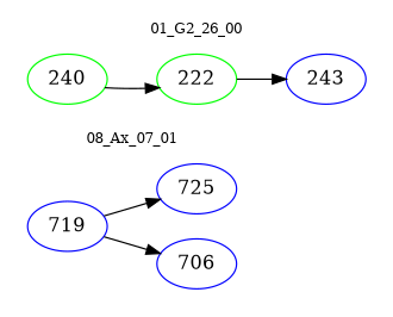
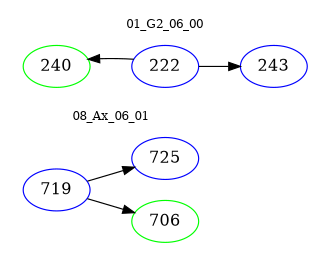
  digraph {
    rankdir=LR
    node [color=blue]
    edge [color=black]
    n1 [label=719]
-   n2 [label=706]
+   n2 [color=green label=706]
    n3 [label=725]
    n4 [color=green label=240]
-   n5 [color=green label=222]
+   n5 [label=222]
    n6 [label=243]
    subgraph cluster_1 {
      color=white
      fontsize=10
-     label="08_Ax_07_01"
+     label="08_Ax_06_01"
      n1
      n2
      n3
    }
    subgraph cluster_2 {
      color=white
      fontsize=10
-     label="01_G2_26_00"
+     label="01_G2_06_00"
      n4
      n5
      n6
    }
    n1 -> n2
    n1 -> n3
-   n4 -> n5
+   n5 -> n4
    n5 -> n6
  }
